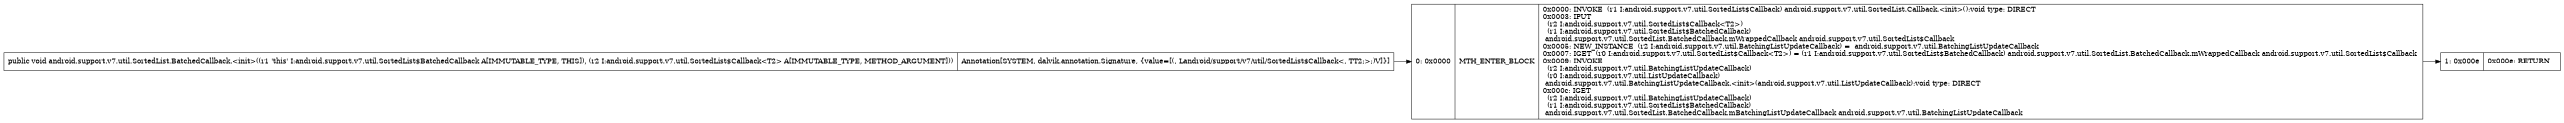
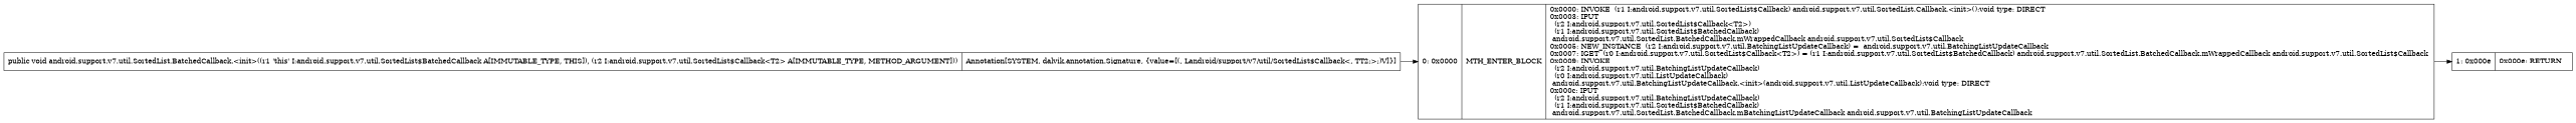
  digraph {
    rankdir=LR
    node [shape=record]
-   n1 [label="{0\:\ 0x0000|MTH_ENTER_BLOCK\l|0x0000: INVOKE  (r1 I:android.support.v7.util.SortedList$Callback) android.support.v7.util.SortedList.Callback.\<init\>():void type: DIRECT \l0x0003: IPUT  \l  (r2 I:android.support.v7.util.SortedList$Callback\<T2\>)\l  (r1 I:android.support.v7.util.SortedList$BatchedCallback)\l android.support.v7.util.SortedList.BatchedCallback.mWrappedCallback android.support.v7.util.SortedList$Callback \l0x0005: NEW_INSTANCE  (r2 I:android.support.v7.util.BatchingListUpdateCallback) =  android.support.v7.util.BatchingListUpdateCallback \l0x0007: IGET  (r0 I:android.support.v7.util.SortedList$Callback\<T2\>) = (r1 I:android.support.v7.util.SortedList$BatchedCallback) android.support.v7.util.SortedList.BatchedCallback.mWrappedCallback android.support.v7.util.SortedList$Callback \l0x0009: INVOKE  \l  (r2 I:android.support.v7.util.BatchingListUpdateCallback)\l  (r0 I:android.support.v7.util.ListUpdateCallback)\l android.support.v7.util.BatchingListUpdateCallback.\<init\>(android.support.v7.util.ListUpdateCallback):void type: DIRECT \l0x000c: IGET  \l  (r2 I:android.support.v7.util.BatchingListUpdateCallback)\l  (r1 I:android.support.v7.util.SortedList$BatchedCallback)\l android.support.v7.util.SortedList.BatchedCallback.mBatchingListUpdateCallback android.support.v7.util.BatchingListUpdateCallback \l}"]
+   n1 [label="{0\:\ 0x0000|MTH_ENTER_BLOCK\l|0x0000: INVOKE  (r1 I:android.support.v7.util.SortedList$Callback) android.support.v7.util.SortedList.Callback.\<init\>():void type: DIRECT \l0x0003: IPUT  \l  (r2 I:android.support.v7.util.SortedList$Callback\<T2\>)\l  (r1 I:android.support.v7.util.SortedList$BatchedCallback)\l android.support.v7.util.SortedList.BatchedCallback.mWrappedCallback android.support.v7.util.SortedList$Callback \l0x0005: NEW_INSTANCE  (r2 I:android.support.v7.util.BatchingListUpdateCallback) =  android.support.v7.util.BatchingListUpdateCallback \l0x0007: IGET  (r0 I:android.support.v7.util.SortedList$Callback\<T2\>) = (r1 I:android.support.v7.util.SortedList$BatchedCallback) android.support.v7.util.SortedList.BatchedCallback.mWrappedCallback android.support.v7.util.SortedList$Callback \l0x0009: INVOKE  \l  (r2 I:android.support.v7.util.BatchingListUpdateCallback)\l  (r0 I:android.support.v7.util.ListUpdateCallback)\l android.support.v7.util.BatchingListUpdateCallback.\<init\>(android.support.v7.util.ListUpdateCallback):void type: DIRECT \l0x000c: IPUT  \l  (r2 I:android.support.v7.util.BatchingListUpdateCallback)\l  (r1 I:android.support.v7.util.SortedList$BatchedCallback)\l android.support.v7.util.SortedList.BatchedCallback.mBatchingListUpdateCallback android.support.v7.util.BatchingListUpdateCallback \l}"]
    n2 [label="{1\:\ 0x000e|0x000e: RETURN   \l}"]
    n3 [label="{public void android.support.v7.util.SortedList.BatchedCallback.\<init\>((r1 'this' I:android.support.v7.util.SortedList$BatchedCallback A[IMMUTABLE_TYPE, THIS]), (r2 I:android.support.v7.util.SortedList$Callback\<T2\> A[IMMUTABLE_TYPE, METHOD_ARGUMENT]))  | Annotation[SYSTEM, dalvik.annotation.Signature, \{value=[(, Landroid\/support\/v7\/util\/SortedList$Callback\<, TT2;\>;)V]\}]\l}"]
    n1 -> n2
    n3 -> n1
  }
